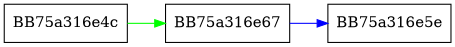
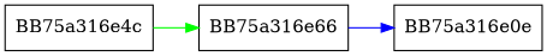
  digraph {
    rankdir=LR
    splines=ortho
    node [shape=box]
    BB75a316e4c
-   BB75a316e67
-   BB75a316e5e
+   BB75a316e67 [label=BB75a316e66]
+   BB75a316e5e [label=BB75a316e0e]
    BB75a316e4c -> BB75a316e67 [color=green]
    BB75a316e67 -> BB75a316e5e [color=blue]
  }
